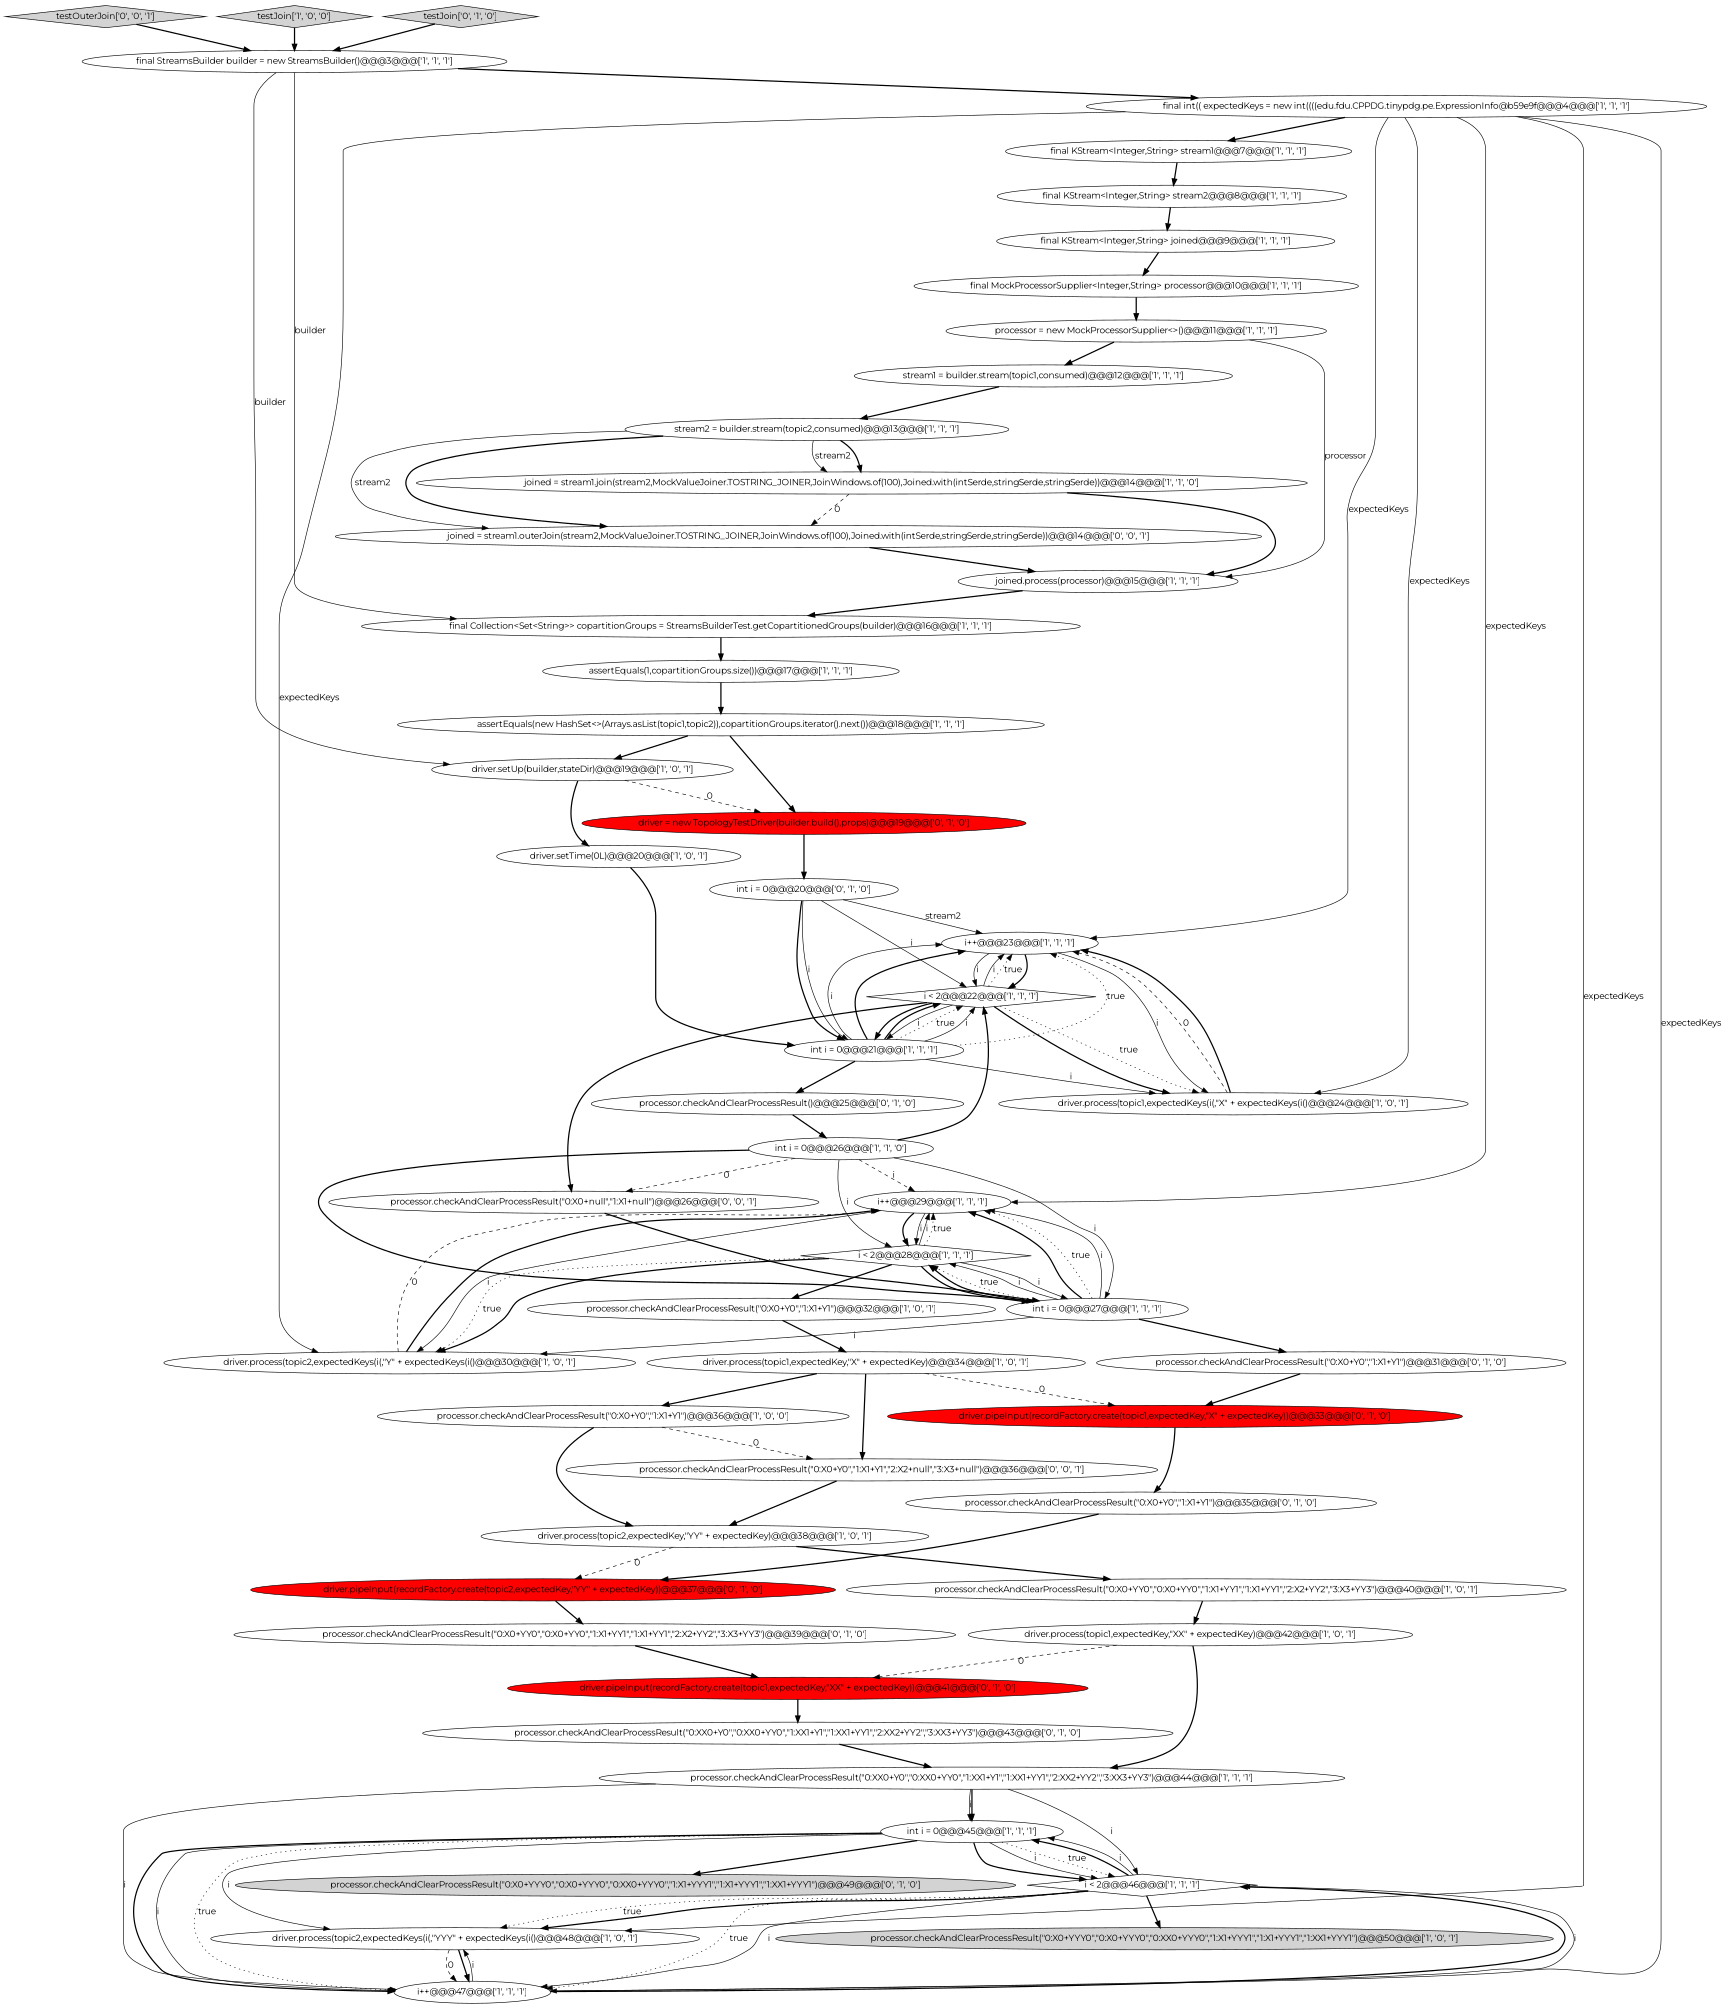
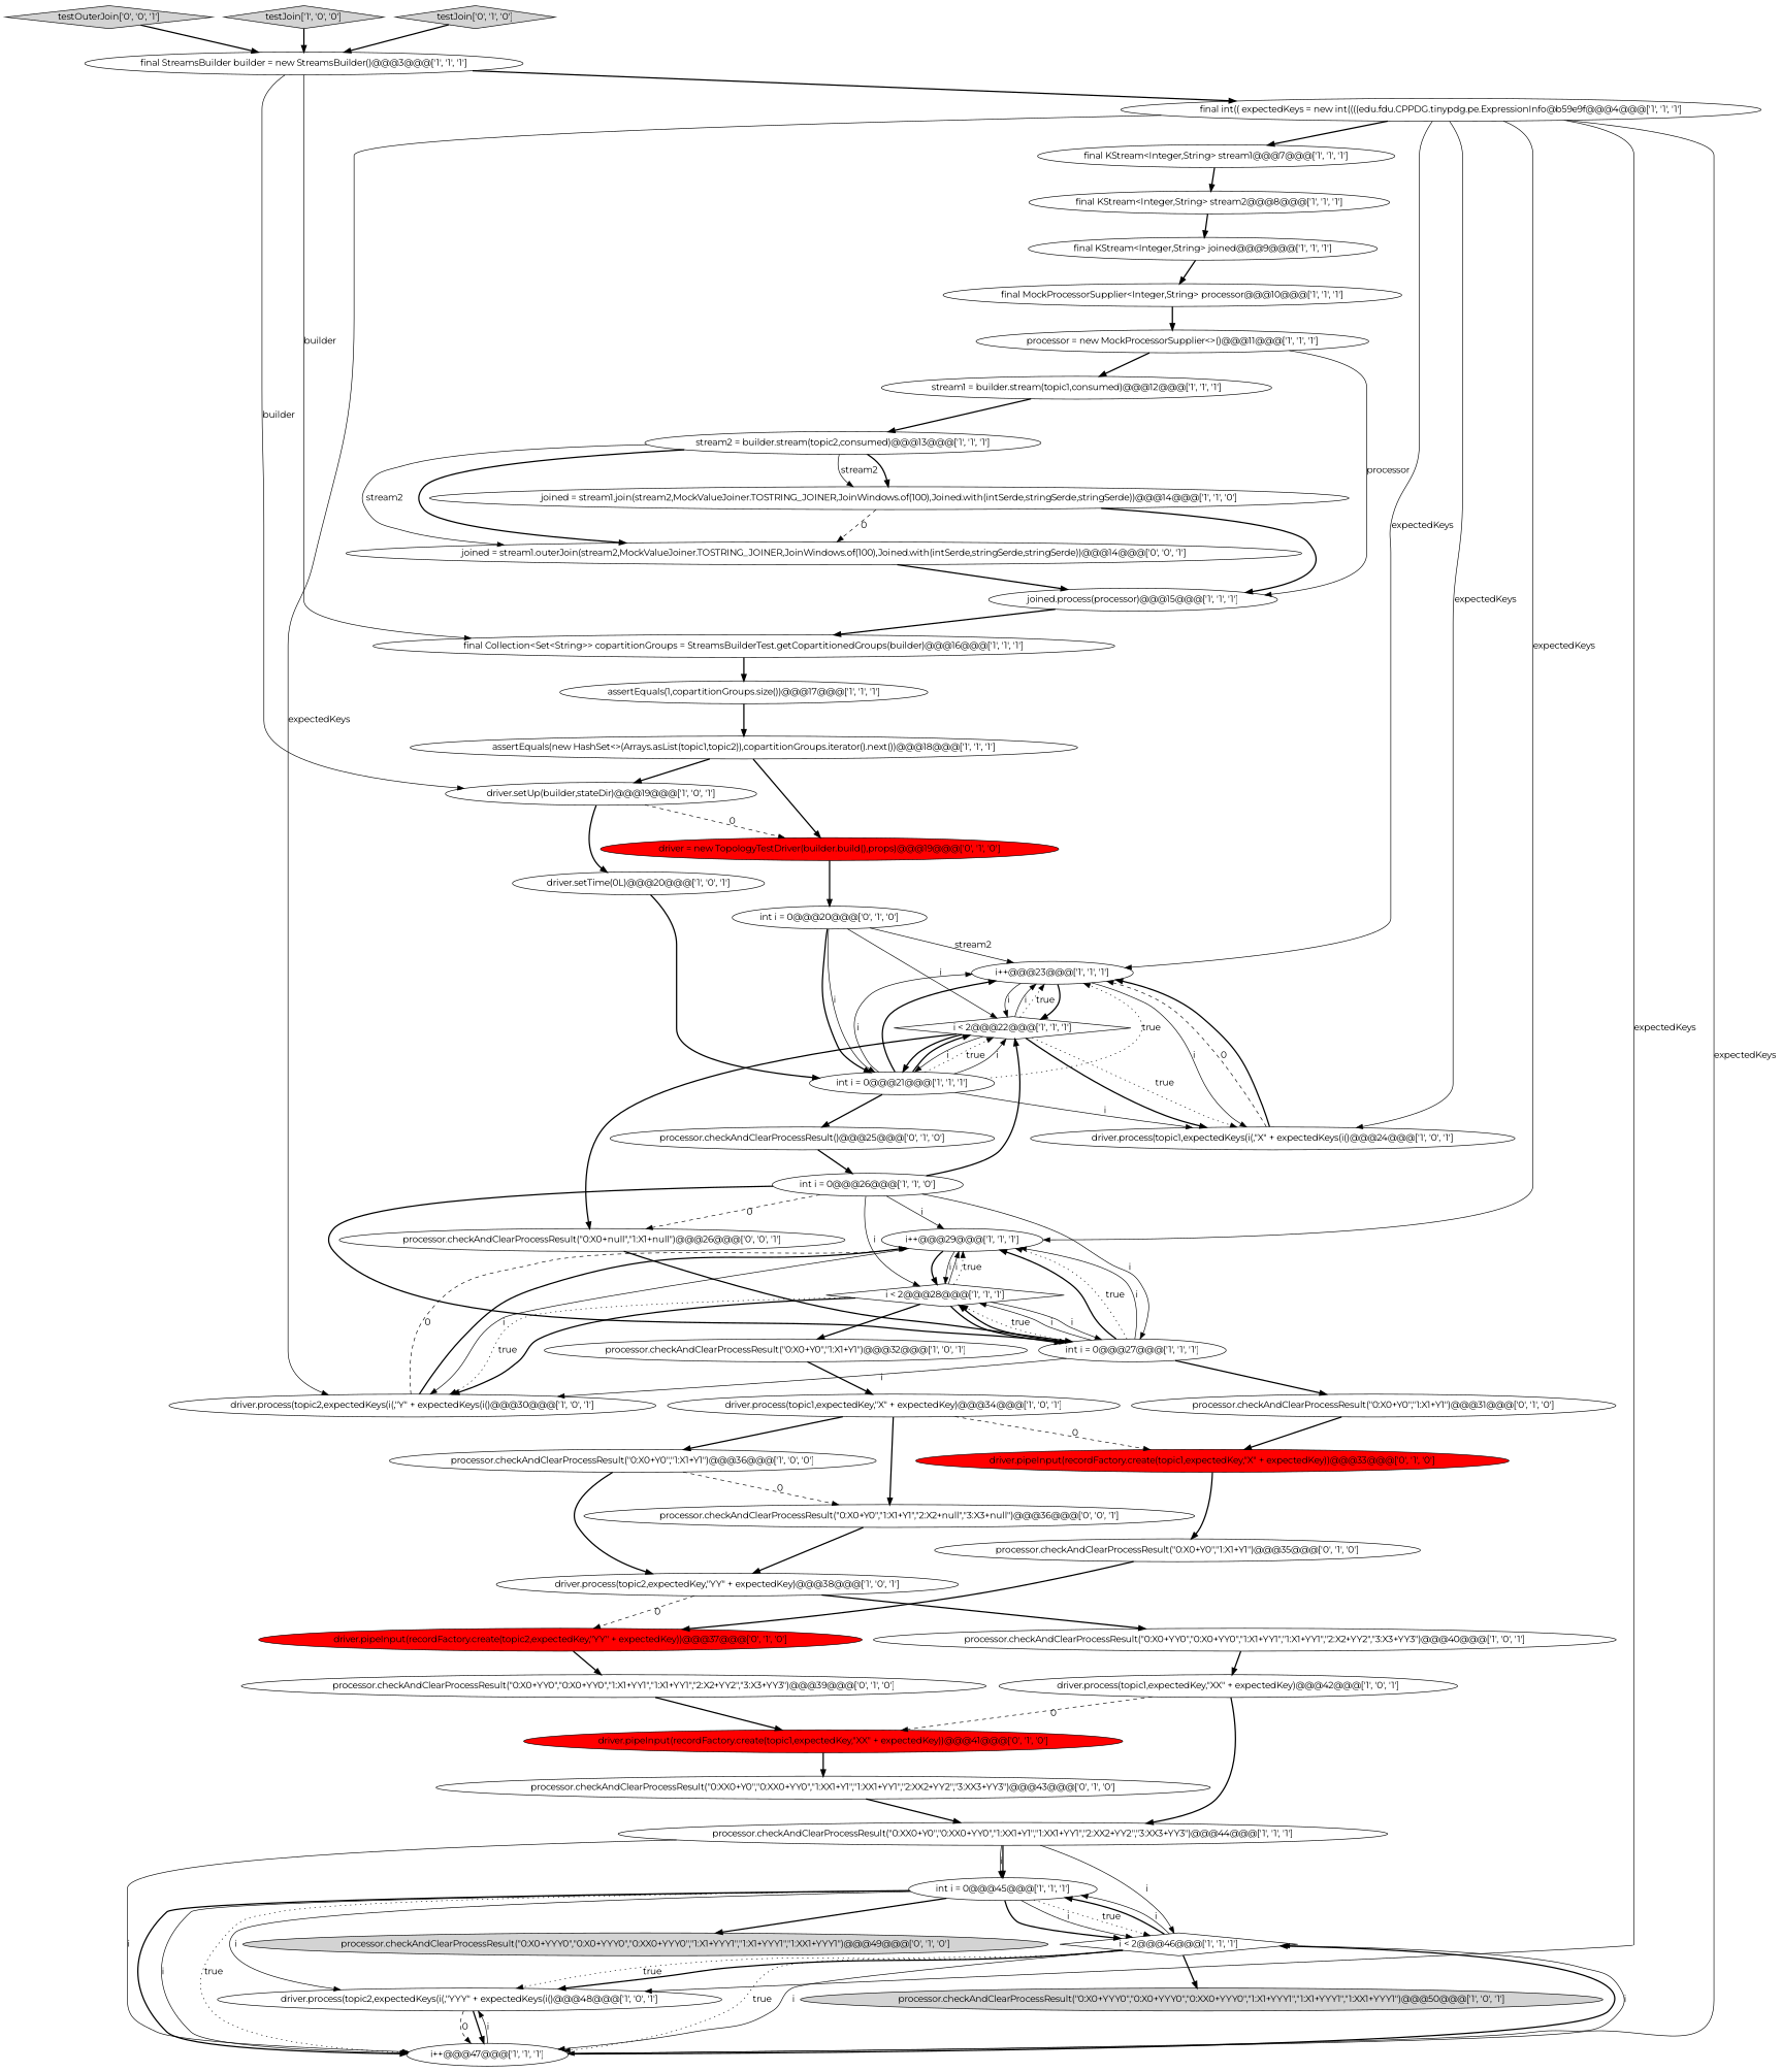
  digraph {
    fontname=Montserrat
    node [fillcolor=white fontname=Montserrat shape=ellipse style=filled]
    edge [fontname=Montserrat style=bold]
    n1 [fillcolor=red label="driver.pipeInput(recordFactory.create(topic1,expectedKey,\"XX\" + expectedKey))@@@41@@@['0', '1', '0']"]
    n2 [label="processor.checkAndClearProcessResult(\"0:XX0+Y0\",\"0:XX0+YY0\",\"1:XX1+Y1\",\"1:XX1+YY1\",\"2:XX2+YY2\",\"3:XX3+YY3\")@@@43@@@['0', '1', '0']"]
    n3 [label="processor.checkAndClearProcessResult(\"0:XX0+Y0\",\"0:XX0+YY0\",\"1:XX1+Y1\",\"1:XX1+YY1\",\"2:XX2+YY2\",\"3:XX3+YY3\")@@@44@@@['1', '1', '1']"]
    n4 [label="joined = stream1.join(stream2,MockValueJoiner.TOSTRING_JOINER,JoinWindows.of(100),Joined.with(intSerde,stringSerde,stringSerde))@@@14@@@['1', '1', '0']"]
    n5 [label="joined = stream1.outerJoin(stream2,MockValueJoiner.TOSTRING_JOINER,JoinWindows.of(100),Joined.with(intSerde,stringSerde,stringSerde))@@@14@@@['0', '0', '1']"]
    n6 [label="joined.process(processor)@@@15@@@['1', '1', '1']"]
    n7 [label="final Collection<Set<String>> copartitionGroups = StreamsBuilderTest.getCopartitionedGroups(builder)@@@16@@@['1', '1', '1']"]
    n8 [label="int i = 0@@@45@@@['1', '1', '1']"]
    n9 [label="i < 2@@@46@@@['1', '1', '1']" shape=diamond]
    n10 [label="driver.process(topic2,expectedKeys(i(,\"YYY\" + expectedKeys(i()@@@48@@@['1', '0', '1']"]
    n11 [label="i++@@@47@@@['1', '1', '1']"]
    n12 [fillcolor=lightgray label="processor.checkAndClearProcessResult(\"0:X0+YYY0\",\"0:X0+YYY0\",\"0:XX0+YYY0\",\"1:X1+YYY1\",\"1:X1+YYY1\",\"1:XX1+YYY1\")@@@49@@@['0', '1', '0']"]
    n13 [fillcolor=lightgray label="processor.checkAndClearProcessResult(\"0:X0+YYY0\",\"0:X0+YYY0\",\"0:XX0+YYY0\",\"1:X1+YYY1\",\"1:X1+YYY1\",\"1:XX1+YYY1\")@@@50@@@['1', '0', '1']"]
    n14 [label="processor.checkAndClearProcessResult(\"0:X0+Y0\",\"1:X1+Y1\")@@@36@@@['1', '0', '0']"]
    n15 [label="processor.checkAndClearProcessResult(\"0:X0+Y0\",\"1:X1+Y1\",\"2:X2+null\",\"3:X3+null\")@@@36@@@['0', '0', '1']"]
    n16 [label="driver.process(topic2,expectedKey,\"YY\" + expectedKey)@@@38@@@['1', '0', '1']"]
    n17 [label="processor.checkAndClearProcessResult(\"0:X0+YY0\",\"0:X0+YY0\",\"1:X1+YY1\",\"1:X1+YY1\",\"2:X2+YY2\",\"3:X3+YY3\")@@@40@@@['1', '0', '1']"]
    n18 [fillcolor=red label="driver.pipeInput(recordFactory.create(topic2,expectedKey,\"YY\" + expectedKey))@@@37@@@['0', '1', '0']"]
    n19 [label="processor.checkAndClearProcessResult(\"0:X0+null\",\"1:X1+null\")@@@26@@@['0', '0', '1']"]
    n20 [label="int i = 0@@@27@@@['1', '1', '1']"]
    n21 [label="i++@@@29@@@['1', '1', '1']"]
    n22 [label="driver.process(topic2,expectedKeys(i(,\"Y\" + expectedKeys(i()@@@30@@@['1', '0', '1']"]
    n23 [label="processor.checkAndClearProcessResult(\"0:X0+Y0\",\"1:X1+Y1\")@@@31@@@['0', '1', '0']"]
    n24 [label="i < 2@@@28@@@['1', '1', '1']" shape=diamond]
    n25 [label="final int(( expectedKeys = new int((((edu.fdu.CPPDG.tinypdg.pe.ExpressionInfo@b59e9f@@@4@@@['1', '1', '1']"]
    n26 [label="i++@@@23@@@['1', '1', '1']"]
    n27 [label="driver.process(topic1,expectedKeys(i(,\"X\" + expectedKeys(i()@@@24@@@['1', '0', '1']"]
    n28 [label="final KStream<Integer,String> stream1@@@7@@@['1', '1', '1']"]
    n29 [label="i < 2@@@22@@@['1', '1', '1']" shape=diamond]
    n30 [label="final KStream<Integer,String> stream2@@@8@@@['1', '1', '1']"]
    n31 [label="final StreamsBuilder builder = new StreamsBuilder()@@@3@@@['1', '1', '1']"]
    n32 [label="driver.setUp(builder,stateDir)@@@19@@@['1', '0', '1']"]
    n33 [label="assertEquals(1,copartitionGroups.size())@@@17@@@['1', '1', '1']"]
    n34 [fillcolor=red label="driver = new TopologyTestDriver(builder.build(),props)@@@19@@@['0', '1', '0']"]
    n35 [label="driver.setTime(0L)@@@20@@@['1', '0', '1']"]
    n36 [label="int i = 0@@@21@@@['1', '1', '1']"]
    n37 [label="driver.process(topic1,expectedKey,\"XX\" + expectedKey)@@@42@@@['1', '0', '1']"]
    n38 [label="assertEquals(new HashSet<>(Arrays.asList(topic1,topic2)),copartitionGroups.iterator().next())@@@18@@@['1', '1', '1']"]
    n39 [label="stream2 = builder.stream(topic2,consumed)@@@13@@@['1', '1', '1']"]
    n40 [fillcolor=red label="driver.pipeInput(recordFactory.create(topic1,expectedKey,\"X\" + expectedKey))@@@33@@@['0', '1', '0']"]
    n41 [label="processor.checkAndClearProcessResult(\"0:X0+Y0\",\"1:X1+Y1\")@@@35@@@['0', '1', '0']"]
    n42 [fillcolor=lightgray label="testOuterJoin['0', '0', '1']" shape=diamond]
    n43 [label="processor = new MockProcessorSupplier<>()@@@11@@@['1', '1', '1']"]
    n44 [label="stream1 = builder.stream(topic1,consumed)@@@12@@@['1', '1', '1']"]
    n45 [label="int i = 0@@@20@@@['0', '1', '0']"]
    n46 [label="processor.checkAndClearProcessResult(\"0:X0+Y0\",\"1:X1+Y1\")@@@32@@@['1', '0', '1']"]
    n47 [label="processor.checkAndClearProcessResult(\"0:X0+YY0\",\"0:X0+YY0\",\"1:X1+YY1\",\"1:X1+YY1\",\"2:X2+YY2\",\"3:X3+YY3\")@@@39@@@['0', '1', '0']"]
    n48 [label="int i = 0@@@26@@@['1', '1', '0']"]
    n49 [label="processor.checkAndClearProcessResult()@@@25@@@['0', '1', '0']"]
    n50 [label="final KStream<Integer,String> joined@@@9@@@['1', '1', '1']"]
    n51 [label="final MockProcessorSupplier<Integer,String> processor@@@10@@@['1', '1', '1']"]
    n52 [label="driver.process(topic1,expectedKey,\"X\" + expectedKey)@@@34@@@['1', '0', '1']"]
    n53 [fillcolor=lightgray label="testJoin['1', '0', '0']" shape=diamond]
    n54 [fillcolor=lightgray label="testJoin['0', '1', '0']" shape=diamond]
    n1 -> n2
    n2 -> n3
    n3 -> n8
    n3 -> n8 [label=i style=solid]
    n3 -> n9 [label=i style=solid]
    n3 -> n11 [label=i style=solid]
    n4 -> n5 [label=0 style=dashed]
    n4 -> n6
    n5 -> n6
    n6 -> n7
    n7 -> n33
    n8 -> n9
    n8 -> n9 [label=i style=solid]
    n8 -> n9 [label=true style=dotted]
    n8 -> n10 [label=i style=solid]
    n8 -> n11
    n8 -> n11 [label=i style=solid]
    n8 -> n11 [label=true style=dotted]
    n8 -> n12
    n9 -> n8
    n9 -> n8 [label=i style=solid]
    n9 -> n10 [label=true style=dotted]
    n9 -> n10
    n9 -> n11 [label=true style=dotted]
    n9 -> n11 [label=i style=solid]
    n9 -> n13
    n10 -> n11 [label=0 style=dashed]
    n10 -> n11
    n11 -> n9
    n11 -> n9 [label=i style=solid]
    n11 -> n10 [label=i style=solid]
    n14 -> n15 [label=0 style=dashed]
    n14 -> n16
    n15 -> n16
    n16 -> n17
    n16 -> n18 [label=0 style=dashed]
    n17 -> n37
    n18 -> n47
    n19 -> n20
    n20 -> n21
    n20 -> n21 [label=true style=dotted]
    n20 -> n21 [label=i style=solid]
    n20 -> n22 [label=i style=solid]
    n20 -> n23
    n20 -> n24
    n20 -> n24 [label=true style=dotted]
    n20 -> n24 [label=i style=solid]
    n21 -> n22 [label=i style=solid]
    n21 -> n24
    n21 -> n24 [label=i style=solid]
    n22 -> n21 [label=0 style=dashed]
    n22 -> n21
    n23 -> n40
    n24 -> n20
    n24 -> n20 [label=i style=solid]
    n24 -> n21 [label=i style=solid]
    n24 -> n21 [label=true style=dotted]
    n24 -> n22 [label=true style=dotted]
    n24 -> n22
    n24 -> n46
    n25 -> n10 [label=expectedKeys style=solid]
    n25 -> n11 [label=expectedKeys style=solid]
    n25 -> n21 [label=expectedKeys style=solid]
    n25 -> n22 [label=expectedKeys style=solid]
    n25 -> n26 [label=expectedKeys style=solid]
    n25 -> n27 [label=expectedKeys style=solid]
    n25 -> n28
    n26 -> n27 [label=i style=solid]
    n26 -> n29
    n26 -> n29 [label=i style=solid]
    n27 -> n26 [label=0 style=dashed]
    n27 -> n26
    n28 -> n30
    n29 -> n19
    n29 -> n26 [label=i style=solid]
    n29 -> n26 [label=true style=dotted]
    n29 -> n27
    n29 -> n27 [label=true style=dotted]
    n29 -> n36
    n29 -> n36 [label=i style=solid]
    n30 -> n50
    n31 -> n7 [label=builder style=solid]
    n31 -> n25
    n31 -> n32 [label=builder style=solid]
    n32 -> n34 [label=0 style=dashed]
    n32 -> n35
    n33 -> n38
    n34 -> n45
    n35 -> n36
    n36 -> n26 [label=i style=solid]
    n36 -> n26
    n36 -> n26 [label=true style=dotted]
    n36 -> n27 [label=i style=solid]
    n36 -> n29
    n36 -> n29 [label=true style=dotted]
    n36 -> n29 [label=i style=solid]
    n36 -> n49
    n37 -> n1 [label=0 style=dashed]
    n37 -> n3
    n38 -> n32
    n38 -> n34
    n39 -> n4
    n39 -> n4 [label=stream2 style=solid]
    n39 -> n5 [label=stream2 style=solid]
    n39 -> n5
    n40 -> n41
    n41 -> n18
    n42 -> n31
    n43 -> n6 [label=processor style=solid]
    n43 -> n44
    n44 -> n39
    n45 -> n26 [label=stream2 style=solid]
    n45 -> n29 [label=i style=solid]
    n45 -> n36 [label=i style=solid]
    n45 -> n36
    n46 -> n52
    n47 -> n1
    n48 -> n19 [label=0 style=dashed]
    n48 -> n20 [label=i style=solid]
    n48 -> n20
-   n48 -> n21 [label=i style=dashed]
+   n48 -> n21 [label=i style=solid]
    n48 -> n24 [label=i style=solid]
    n48 -> n29
    n49 -> n48
    n50 -> n51
    n51 -> n43
    n52 -> n14
    n52 -> n15
    n52 -> n40 [label=0 style=dashed]
    n53 -> n31
    n54 -> n31
  }
